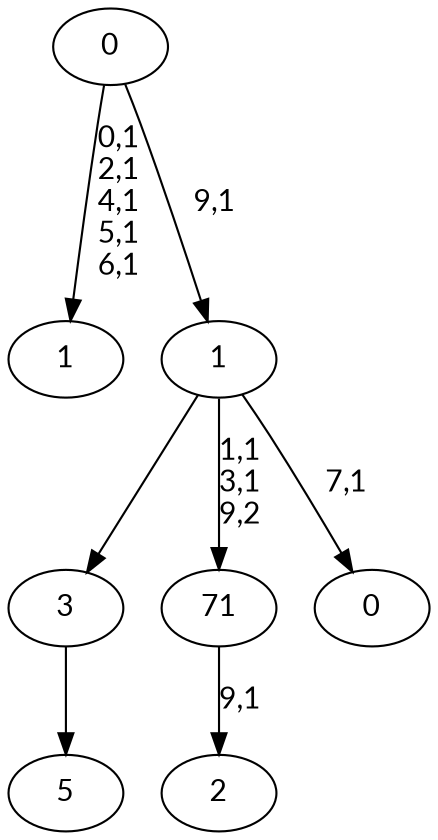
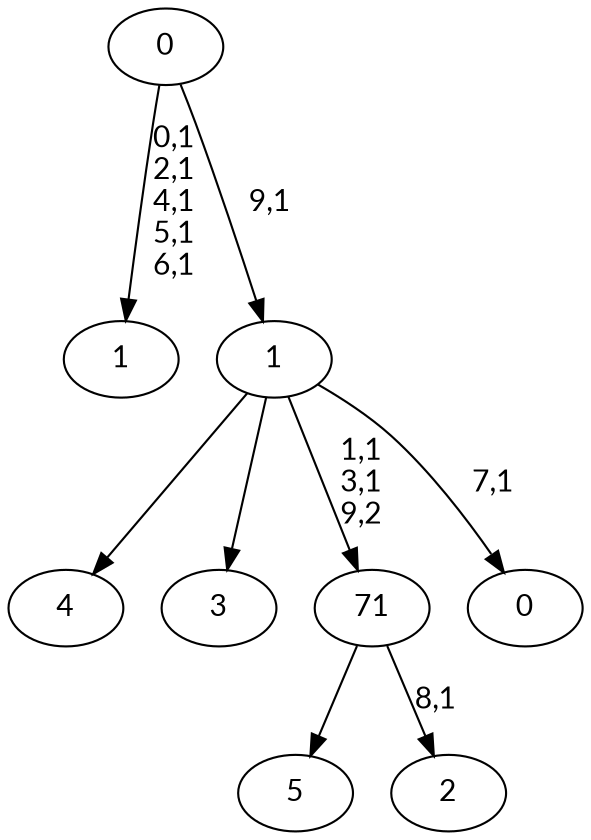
  digraph {
    fontname=Lato
    node [fontname=Lato]
    edge [fontname=Lato]
    n1 [label=5]
+   n2 [label=4]
    n3 [label=3]
    n4 [label=2]
    n5 [label=71]
    n6 [label=1]
    n7 [label=0]
    1
    0
-   n3 -> n1
-   n5 -> n4 [label="9,1"]
+   n5 -> n1
+   n5 -> n4 [label="8,1"]
+   1 -> n2
    1 -> n3
    1 -> n5 [label="1,1\n3,1\n9,2"]
    1 -> n7 [label="7,1"]
    0 -> n6 [label="0,1\n2,1\n4,1\n5,1\n6,1"]
    0 -> 1 [label="9,1"]
  }
